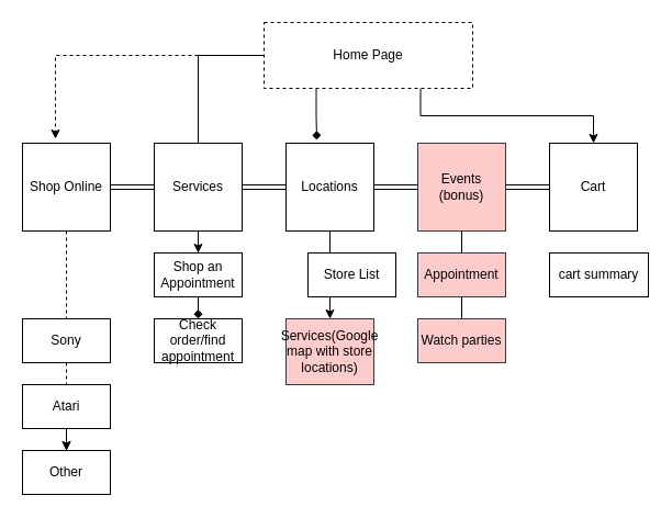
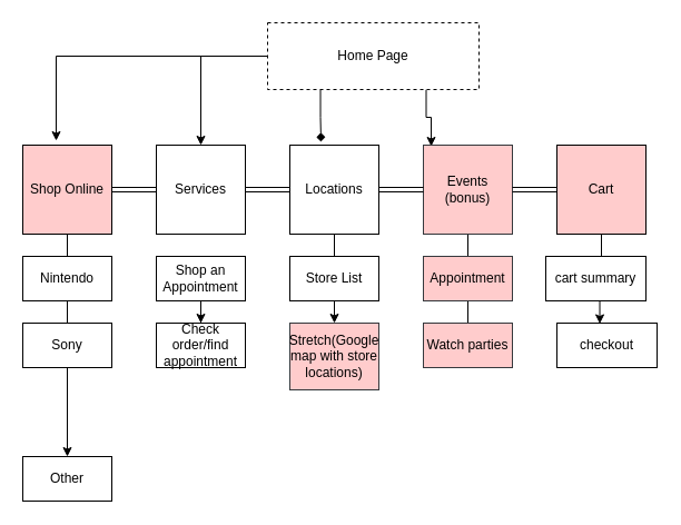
  <mxCell id="0" />
  <mxCell id="1" parent="0" />
- <mxCell id="2" style="edgeStyle=orthogonalEdgeStyle;rounded=0;orthogonalLoop=1;jettySize=auto;html=1;entryX=0.375;entryY=-0.05;entryDx=0;entryDy=0;entryPerimeter=0;dashed=1;" edge="1" parent="1" source="6" target="8"><mxGeometry relative="1" as="geometry" /></mxCell>
- <mxCell id="3" style="edgeStyle=orthogonalEdgeStyle;rounded=0;orthogonalLoop=1;jettySize=auto;html=1;entryX=0.5;entryY=0;entryDx=0;entryDy=0;endArrow=none;" edge="1" parent="1" source="6" target="10"><mxGeometry relative="1" as="geometry" /></mxCell>
+ <mxCell id="2" style="edgeStyle=orthogonalEdgeStyle;rounded=0;orthogonalLoop=1;jettySize=auto;html=1;entryX=0.375;entryY=-0.05;entryDx=0;entryDy=0;entryPerimeter=0;" edge="1" parent="1" source="6" target="8"><mxGeometry relative="1" as="geometry" /></mxCell>
+ <mxCell id="3" style="edgeStyle=orthogonalEdgeStyle;rounded=0;orthogonalLoop=1;jettySize=auto;html=1;entryX=0.5;entryY=0;entryDx=0;entryDy=0;" edge="1" parent="1" source="6" target="10"><mxGeometry relative="1" as="geometry" /></mxCell>
  <mxCell id="4" style="edgeStyle=orthogonalEdgeStyle;rounded=0;orthogonalLoop=1;jettySize=auto;html=1;exitX=0.25;exitY=1;exitDx=0;exitDy=0;entryX=0.35;entryY=-0.037;entryDx=0;entryDy=0;entryPerimeter=0;endArrow=diamond;" edge="1" parent="1" source="6" target="12"><mxGeometry relative="1" as="geometry" /></mxCell>
- <mxCell id="5" style="edgeStyle=orthogonalEdgeStyle;rounded=0;orthogonalLoop=1;jettySize=auto;html=1;exitX=0.75;exitY=1;exitDx=0;exitDy=0;" edge="1" parent="1" source="6" target="31"><mxGeometry relative="1" as="geometry" /></mxCell>
+ <mxCell id="5" style="edgeStyle=orthogonalEdgeStyle;rounded=0;orthogonalLoop=1;jettySize=auto;html=1;exitX=0.75;exitY=1;exitDx=0;exitDy=0;entryX=0.088;entryY=0.013;entryDx=0;entryDy=0;entryPerimeter=0;" edge="1" parent="1" source="6" target="14"><mxGeometry relative="1" as="geometry" /></mxCell>
  <mxCell id="6" value="Home Page" style="rounded=0;whiteSpace=wrap;html=1;dashed=1;" vertex="1" parent="1"><mxGeometry x="240" y="20" width="190" height="60" as="geometry" /></mxCell>
- <mxCell id="7" style="edgeStyle=orthogonalEdgeStyle;rounded=0;orthogonalLoop=1;jettySize=auto;html=1;dashed=1;" edge="1" parent="1" source="8" target="19"><mxGeometry relative="1" as="geometry" /></mxCell>
- <mxCell id="8" value="Shop Online" style="whiteSpace=wrap;html=1;aspect=fixed;" vertex="1" parent="1"><mxGeometry x="20" y="130" width="80" height="80" as="geometry" /></mxCell>
- <mxCell id="9" value="" style="edgeStyle=orthogonalEdgeStyle;rounded=0;orthogonalLoop=1;jettySize=auto;html=1;" edge="1" parent="1" source="10" target="21"><mxGeometry relative="1" as="geometry" /></mxCell>
+ <mxCell id="7" style="edgeStyle=orthogonalEdgeStyle;rounded=0;orthogonalLoop=1;jettySize=auto;html=1;" edge="1" parent="1" source="8" target="19"><mxGeometry relative="1" as="geometry" /></mxCell>
+ <mxCell id="8" value="Shop Online" style="whiteSpace=wrap;html=1;aspect=fixed;fillColor=#ffcccc;" vertex="1" parent="1"><mxGeometry x="20" y="130" width="80" height="80" as="geometry" /></mxCell>
  <mxCell id="10" value="Services" style="whiteSpace=wrap;html=1;aspect=fixed;" vertex="1" parent="1"><mxGeometry x="140" y="130" width="80" height="80" as="geometry" /></mxCell>
  <mxCell id="11" value="" style="edgeStyle=orthogonalEdgeStyle;rounded=0;orthogonalLoop=1;jettySize=auto;html=1;entryX=0.5;entryY=0;entryDx=0;entryDy=0;" edge="1" parent="1" source="12" target="22"><mxGeometry relative="1" as="geometry"><mxPoint x="300" y="360" as="targetPoint" /></mxGeometry></mxCell>
  <mxCell id="12" value="Locations" style="whiteSpace=wrap;html=1;aspect=fixed;" vertex="1" parent="1"><mxGeometry x="260" y="130" width="80" height="80" as="geometry" /></mxCell>
  <mxCell id="13" value="" style="edgeStyle=orthogonalEdgeStyle;rounded=0;orthogonalLoop=1;jettySize=auto;html=1;" edge="1" parent="1" source="14"><mxGeometry relative="1" as="geometry"><mxPoint x="420" y="300" as="targetPoint" /></mxGeometry></mxCell>
  <mxCell id="14" value="Events (bonus)" style="whiteSpace=wrap;html=1;aspect=fixed;fillColor=#ffcccc;strokeColor=#36393d;" vertex="1" parent="1"><mxGeometry x="380" y="130" width="80" height="80" as="geometry" /></mxCell>
+ <mxCell id="15" value="Nintendo" style="rounded=0;whiteSpace=wrap;html=1;" vertex="1" parent="1"><mxGeometry x="20" y="230" width="80" height="40" as="geometry" /></mxCell>
  <mxCell id="16" value="Sony" style="rounded=0;whiteSpace=wrap;html=1;" vertex="1" parent="1"><mxGeometry x="20" y="290" width="80" height="40" as="geometry" /></mxCell>
- <mxCell id="17" style="edgeStyle=orthogonalEdgeStyle;rounded=0;orthogonalLoop=1;jettySize=auto;html=1;" edge="1" parent="1" source="18" target="19"><mxGeometry relative="1" as="geometry" /></mxCell>
- <mxCell id="18" value="Atari" style="rounded=0;whiteSpace=wrap;html=1;" vertex="1" parent="1"><mxGeometry x="20" y="350" width="80" height="40" as="geometry" /></mxCell>
  <mxCell id="19" value="Other" style="rounded=0;whiteSpace=wrap;html=1;" vertex="1" parent="1"><mxGeometry x="20" y="410" width="80" height="40" as="geometry" /></mxCell>
- <mxCell id="20" value="" style="edgeStyle=orthogonalEdgeStyle;rounded=0;orthogonalLoop=1;jettySize=auto;html=1;endArrow=diamond;" edge="1" parent="1" source="21" target="34"><mxGeometry relative="1" as="geometry" /></mxCell>
+ <mxCell id="20" value="" style="edgeStyle=orthogonalEdgeStyle;rounded=0;orthogonalLoop=1;jettySize=auto;html=1;" edge="1" parent="1" source="21" target="34"><mxGeometry relative="1" as="geometry" /></mxCell>
  <mxCell id="21" value="Shop an Appointment" style="rounded=0;whiteSpace=wrap;html=1;" vertex="1" parent="1"><mxGeometry x="140" y="230" width="80" height="40" as="geometry" /></mxCell>
- <mxCell id="22" value="Services(Google map with store locations)" style="rounded=0;whiteSpace=wrap;html=1;fillColor=#ffcccc;strokeColor=#36393d;" vertex="1" parent="1"><mxGeometry x="260" y="290" width="80" height="60" as="geometry" /></mxCell>
- <mxCell id="23" value="Store List" style="rounded=0;whiteSpace=wrap;html=1;" vertex="1" parent="1"><mxGeometry x="280" y="230" width="80" height="40" as="geometry" /></mxCell>
+ <mxCell id="22" value="Stretch(Google map with store locations)" style="rounded=0;whiteSpace=wrap;html=1;fillColor=#ffcccc;strokeColor=#36393d;" vertex="1" parent="1"><mxGeometry x="260" y="290" width="80" height="60" as="geometry" /></mxCell>
+ <mxCell id="23" value="Store List" style="rounded=0;whiteSpace=wrap;html=1;" vertex="1" parent="1"><mxGeometry x="260" y="230" width="80" height="40" as="geometry" /></mxCell>
  <mxCell id="24" value="Watch parties" style="rounded=0;whiteSpace=wrap;html=1;fillColor=#ffcccc;strokeColor=#36393d;" vertex="1" parent="1"><mxGeometry x="380" y="290" width="80" height="40" as="geometry" /></mxCell>
  <mxCell id="25" value="Appointment" style="rounded=0;whiteSpace=wrap;html=1;fillColor=#ffcccc;strokeColor=#36393d;" vertex="1" parent="1"><mxGeometry x="380" y="230" width="80" height="40" as="geometry" /></mxCell>
  <mxCell id="26" value="" style="shape=link;html=1;rounded=0;width=4;entryX=0;entryY=0.5;entryDx=0;entryDy=0;" edge="1" parent="1" target="10"><mxGeometry width="100" relative="1" as="geometry"><mxPoint x="100" y="170" as="sourcePoint" /><mxPoint x="130" y="170" as="targetPoint" /></mxGeometry></mxCell>
  <mxCell id="27" value="" style="shape=link;html=1;rounded=0;width=4;entryX=0;entryY=0.5;entryDx=0;entryDy=0;" edge="1" parent="1"><mxGeometry width="100" relative="1" as="geometry"><mxPoint x="220" y="170" as="sourcePoint" /><mxPoint x="260" y="170" as="targetPoint" /></mxGeometry></mxCell>
  <mxCell id="28" value="" style="shape=link;html=1;rounded=0;width=4;entryX=0;entryY=0.5;entryDx=0;entryDy=0;" edge="1" parent="1"><mxGeometry width="100" relative="1" as="geometry"><mxPoint x="340" y="170" as="sourcePoint" /><mxPoint x="380" y="170" as="targetPoint" /></mxGeometry></mxCell>
  <mxCell id="29" value="" style="shape=link;html=1;rounded=0;width=4;entryX=0;entryY=0.5;entryDx=0;entryDy=0;" edge="1" parent="1" target="31"><mxGeometry width="100" relative="1" as="geometry"><mxPoint x="460" y="170" as="sourcePoint" /><mxPoint x="500" y="170" as="targetPoint" /></mxGeometry></mxCell>
- <mxCell id="31" value="Cart" style="whiteSpace=wrap;html=1;aspect=fixed;" vertex="1" parent="1"><mxGeometry x="500" y="130" width="80" height="80" as="geometry" /></mxCell>
- <mxCell id="32" value="cart summary" style="whiteSpace=wrap;html=1;" vertex="1" parent="1"><mxGeometry x="500" y="230" width="90" height="40" as="geometry" /></mxCell>
+ <mxCell id="30" style="edgeStyle=orthogonalEdgeStyle;rounded=0;orthogonalLoop=1;jettySize=auto;html=1;exitX=0.5;exitY=1;exitDx=0;exitDy=0;entryX=0.428;entryY=0.013;entryDx=0;entryDy=0;entryPerimeter=0;" edge="1" parent="1" source="31" target="33"><mxGeometry relative="1" as="geometry" /></mxCell>
+ <mxCell id="31" value="Cart" style="whiteSpace=wrap;html=1;aspect=fixed;fillColor=#ffcccc;" vertex="1" parent="1"><mxGeometry x="500" y="130" width="80" height="80" as="geometry" /></mxCell>
+ <mxCell id="32" value="cart summary" style="whiteSpace=wrap;html=1;" vertex="1" parent="1"><mxGeometry x="490" y="230" width="90" height="40" as="geometry" /></mxCell>
+ <mxCell id="33" value="checkout" style="whiteSpace=wrap;html=1;" vertex="1" parent="1"><mxGeometry x="500" y="290" width="90" height="40" as="geometry" /></mxCell>
  <mxCell id="34" value="Check order/find appointment" style="whiteSpace=wrap;html=1;rounded=0;" vertex="1" parent="1"><mxGeometry x="140" y="290" width="80" height="40" as="geometry" /></mxCell>
